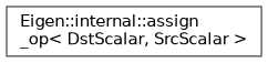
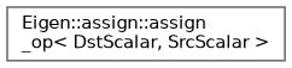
  digraph {
    rankdir=TB
-   n1 [color=grey40 fillcolor=white fontname=Helvetica fontsize=10 height=0.2 label="Eigen::internal::assign\l_op\< DstScalar, SrcScalar \>" shape=box style=filled width=0.4]
+   n1 [color=grey40 fillcolor=white fontname=Helvetica fontsize=10 height=0.2 label="Eigen::assign::assign\l_op\< DstScalar, SrcScalar \>" shape=box style=filled width=0.4]
  }
